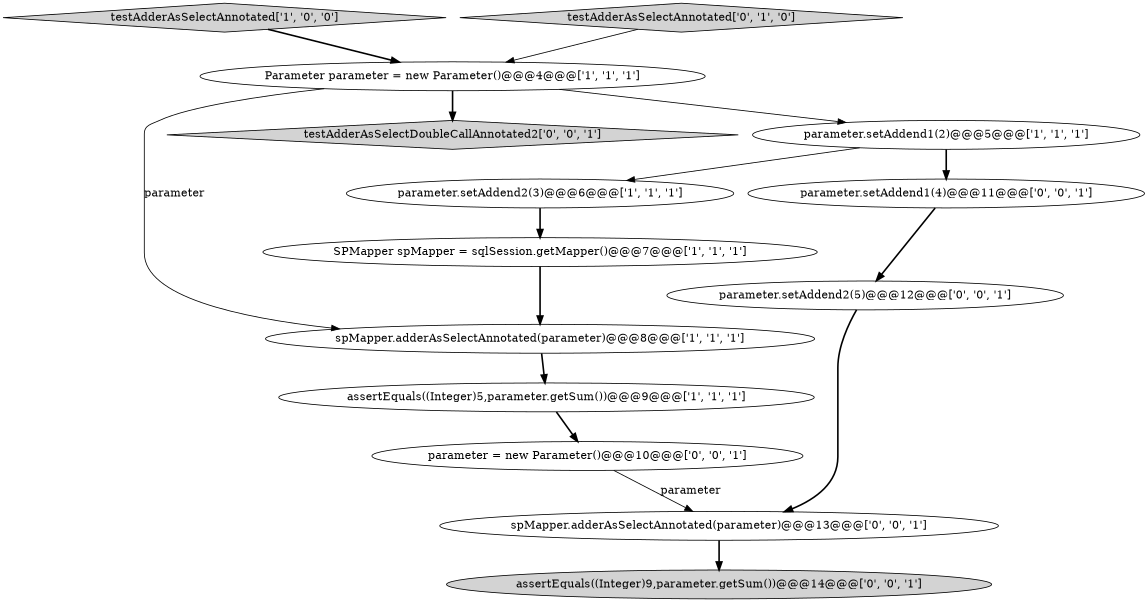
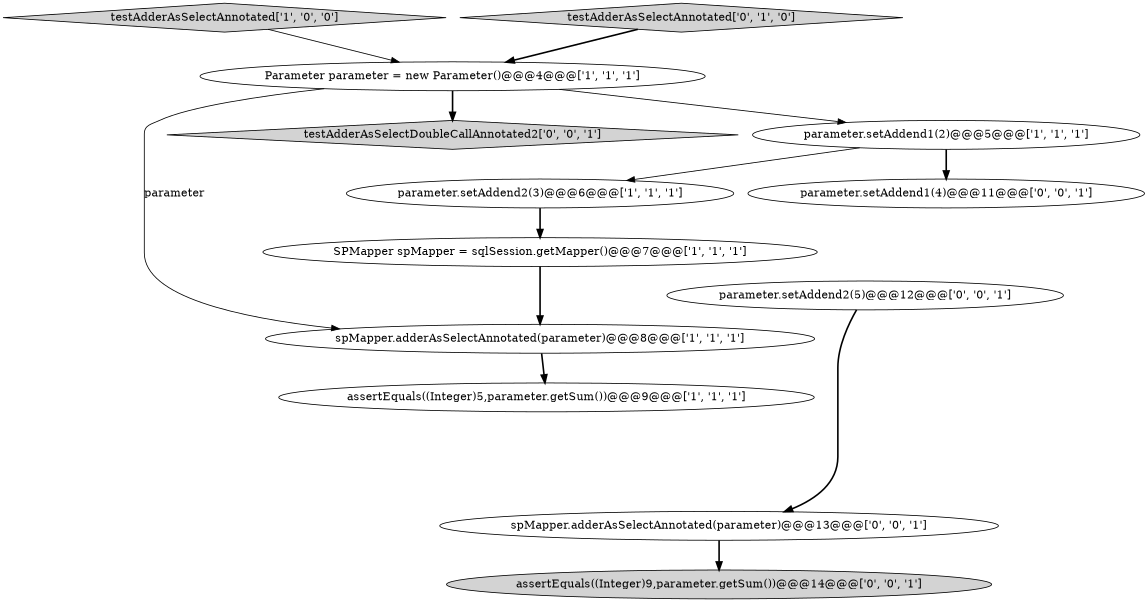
  digraph {
    fontname="DejaVu Serif"
    node [fillcolor=white fontname="DejaVu Serif" shape=ellipse style=filled]
    edge [fontname="DejaVu Serif" style=bold]
    n1 [label="assertEquals((Integer)5,parameter.getSum())@@@9@@@['1', '1', '1']"]
-   n2 [label="parameter = new Parameter()@@@10@@@['0', '0', '1']"]
    n3 [label="spMapper.adderAsSelectAnnotated(parameter)@@@13@@@['0', '0', '1']"]
    n4 [label="parameter.setAddend2(5)@@@12@@@['0', '0', '1']"]
    n5 [fillcolor=lightgray label="assertEquals((Integer)9,parameter.getSum())@@@14@@@['0', '0', '1']"]
    n6 [label="spMapper.adderAsSelectAnnotated(parameter)@@@8@@@['1', '1', '1']"]
    n7 [label="parameter.setAddend1(4)@@@11@@@['0', '0', '1']"]
    n8 [label="SPMapper spMapper = sqlSession.getMapper()@@@7@@@['1', '1', '1']"]
    n9 [fillcolor=lightgray label="testAdderAsSelectDoubleCallAnnotated2['0', '0', '1']" shape=diamond]
    n10 [label="Parameter parameter = new Parameter()@@@4@@@['1', '1', '1']"]
    n11 [label="parameter.setAddend1(2)@@@5@@@['1', '1', '1']"]
    n12 [fillcolor=lightgray label="testAdderAsSelectAnnotated['1', '0', '0']" shape=diamond]
    n13 [label="parameter.setAddend2(3)@@@6@@@['1', '1', '1']"]
    n14 [fillcolor=lightgray label="testAdderAsSelectAnnotated['0', '1', '0']" shape=diamond]
-   n1 -> n2
-   n2 -> n3 [label=parameter style=solid]
    n3 -> n5
    n4 -> n3
    n6 -> n1
-   n7 -> n4
    n8 -> n6
    n10 -> n6 [label=parameter style=solid]
    n10 -> n9
    n10 -> n11 [style=solid]
    n11 -> n7
    n11 -> n13 [style=solid]
-   n12 -> n10
+   n12 -> n10 [style=solid]
    n13 -> n8
-   n14 -> n10 [style=solid]
+   n14 -> n10
  }
